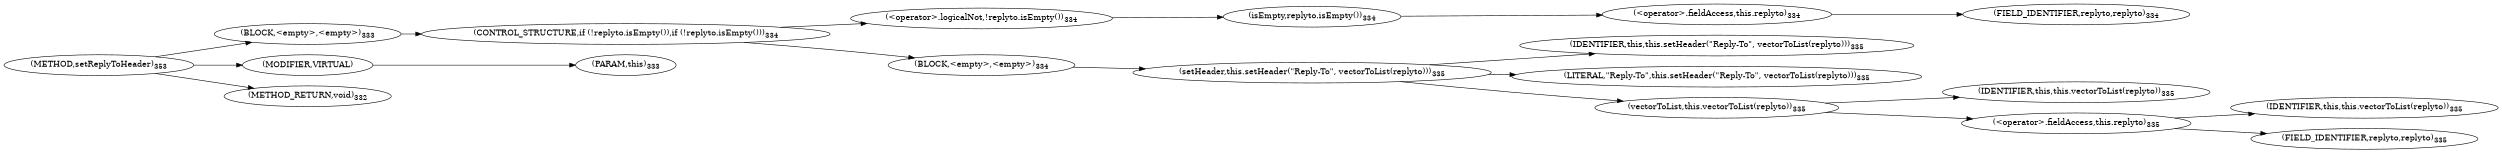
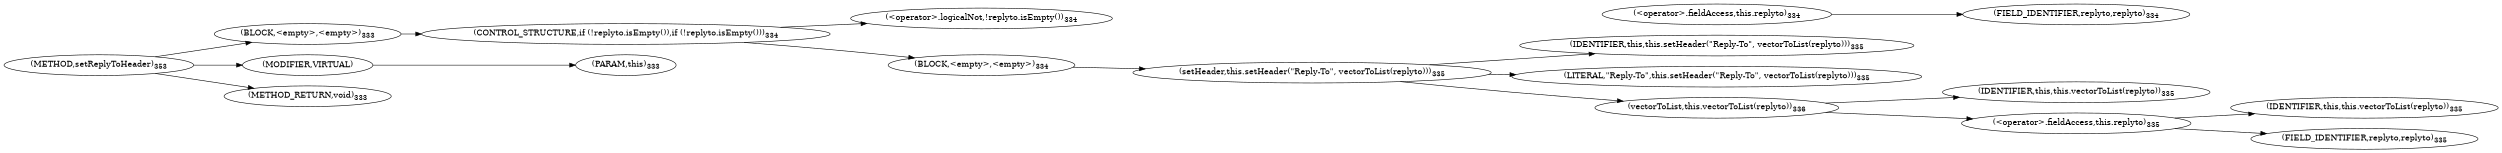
  digraph {
    rankdir=LR
    n1 [label=<(METHOD,setReplyToHeader)<SUB>353</SUB>>]
    n2 [label=<(BLOCK,&lt;empty&gt;,&lt;empty&gt;)<SUB>333</SUB>>]
    n3 [label=<(MODIFIER,VIRTUAL)>]
-   n4 [label=<(METHOD_RETURN,void)<SUB>332</SUB>>]
+   n4 [label=<(METHOD_RETURN,void)<SUB>333</SUB>>]
    n5 [label=<(PARAM,this)<SUB>333</SUB>>]
    n6 [label=<(CONTROL_STRUCTURE,if (!replyto.isEmpty()),if (!replyto.isEmpty()))<SUB>334</SUB>>]
    n7 [label=<(&lt;operator&gt;.logicalNot,!replyto.isEmpty())<SUB>334</SUB>>]
    n8 [label=<(BLOCK,&lt;empty&gt;,&lt;empty&gt;)<SUB>334</SUB>>]
-   n9 [label=<(isEmpty,replyto.isEmpty())<SUB>334</SUB>>]
    n10 [label=<(setHeader,this.setHeader(&quot;Reply-To&quot;, vectorToList(replyto)))<SUB>335</SUB>>]
    n11 [label=<(&lt;operator&gt;.fieldAccess,this.replyto)<SUB>334</SUB>>]
    n12 [label=<(FIELD_IDENTIFIER,replyto,replyto)<SUB>334</SUB>>]
    n13 [label=<(IDENTIFIER,this,this.setHeader(&quot;Reply-To&quot;, vectorToList(replyto)))<SUB>335</SUB>>]
    n14 [label=<(LITERAL,&quot;Reply-To&quot;,this.setHeader(&quot;Reply-To&quot;, vectorToList(replyto)))<SUB>335</SUB>>]
-   n15 [label=<(vectorToList,this.vectorToList(replyto))<SUB>335</SUB>>]
+   n15 [label=<(vectorToList,this.vectorToList(replyto))<SUB>336</SUB>>]
    n16 [label=<(IDENTIFIER,this,this.vectorToList(replyto))<SUB>335</SUB>>]
    n17 [label=<(&lt;operator&gt;.fieldAccess,this.replyto)<SUB>335</SUB>>]
    n18 [label=<(IDENTIFIER,this,this.vectorToList(replyto))<SUB>335</SUB>>]
    n19 [label=<(FIELD_IDENTIFIER,replyto,replyto)<SUB>335</SUB>>]
    n1 -> n2
    n1 -> n3
    n1 -> n4
    n2 -> n6
    n3 -> n5
    n6 -> n7
    n6 -> n8
-   n7 -> n9
    n8 -> n10
-   n9 -> n11
    n10 -> n13
    n10 -> n14
    n10 -> n15
    n11 -> n12
    n15 -> n16
    n15 -> n17
    n17 -> n18
    n17 -> n19
  }
